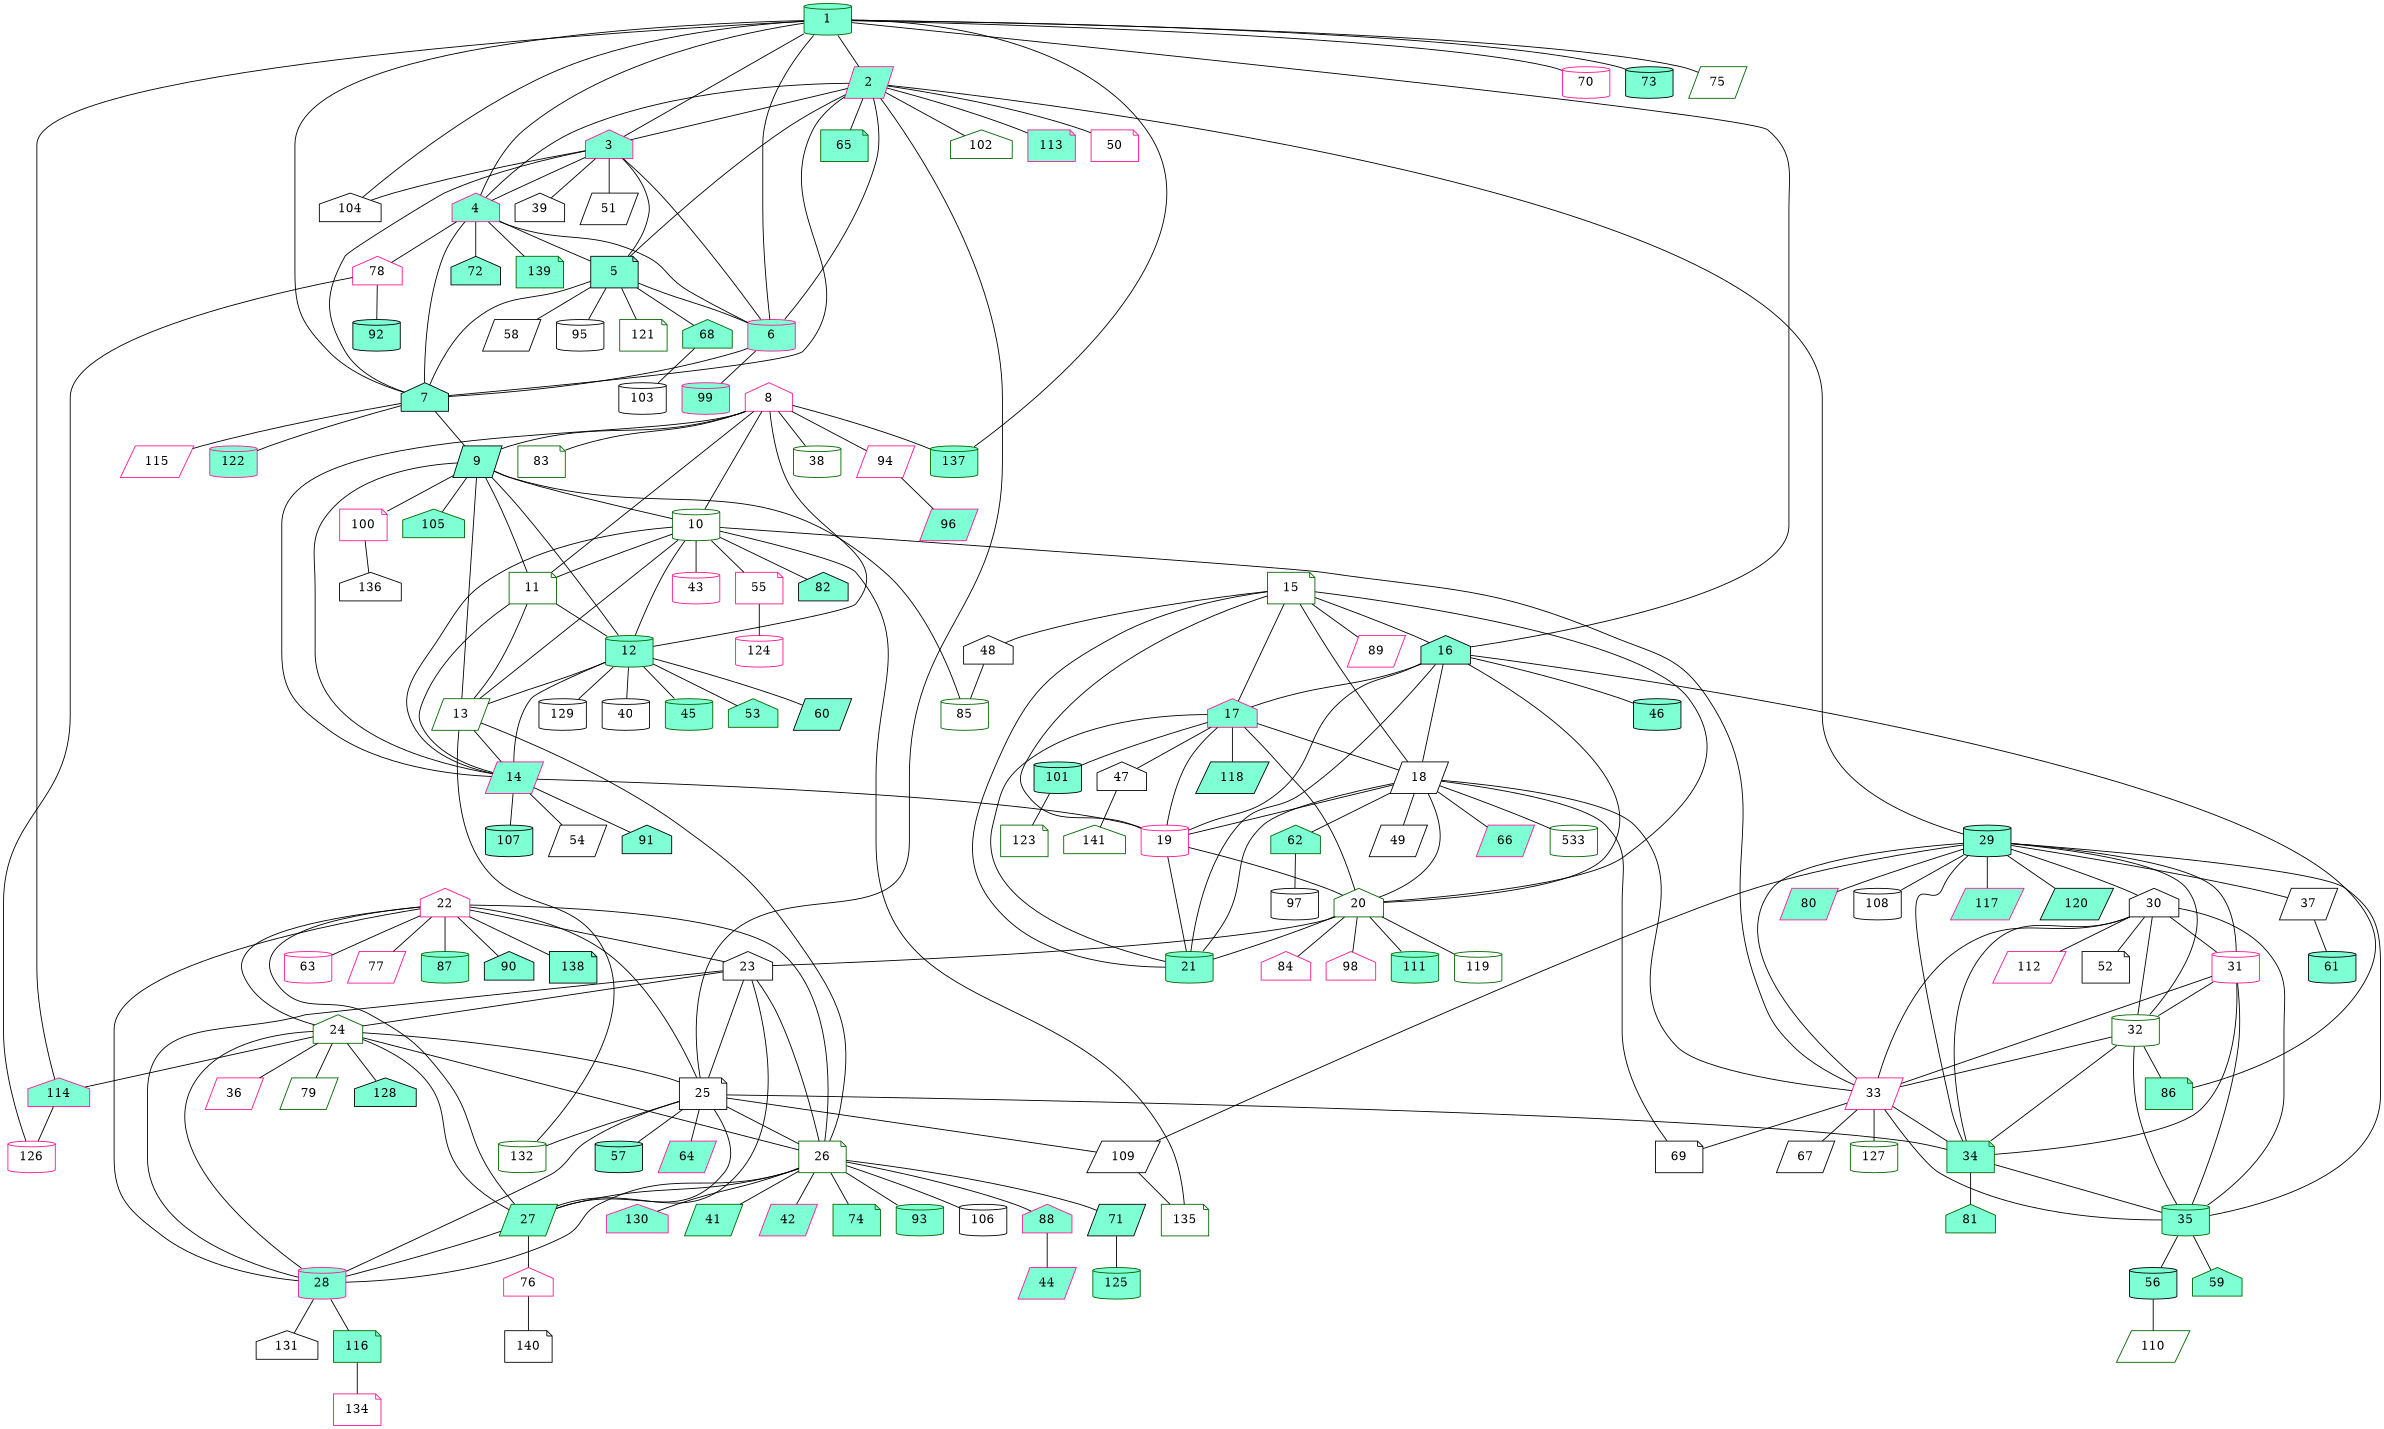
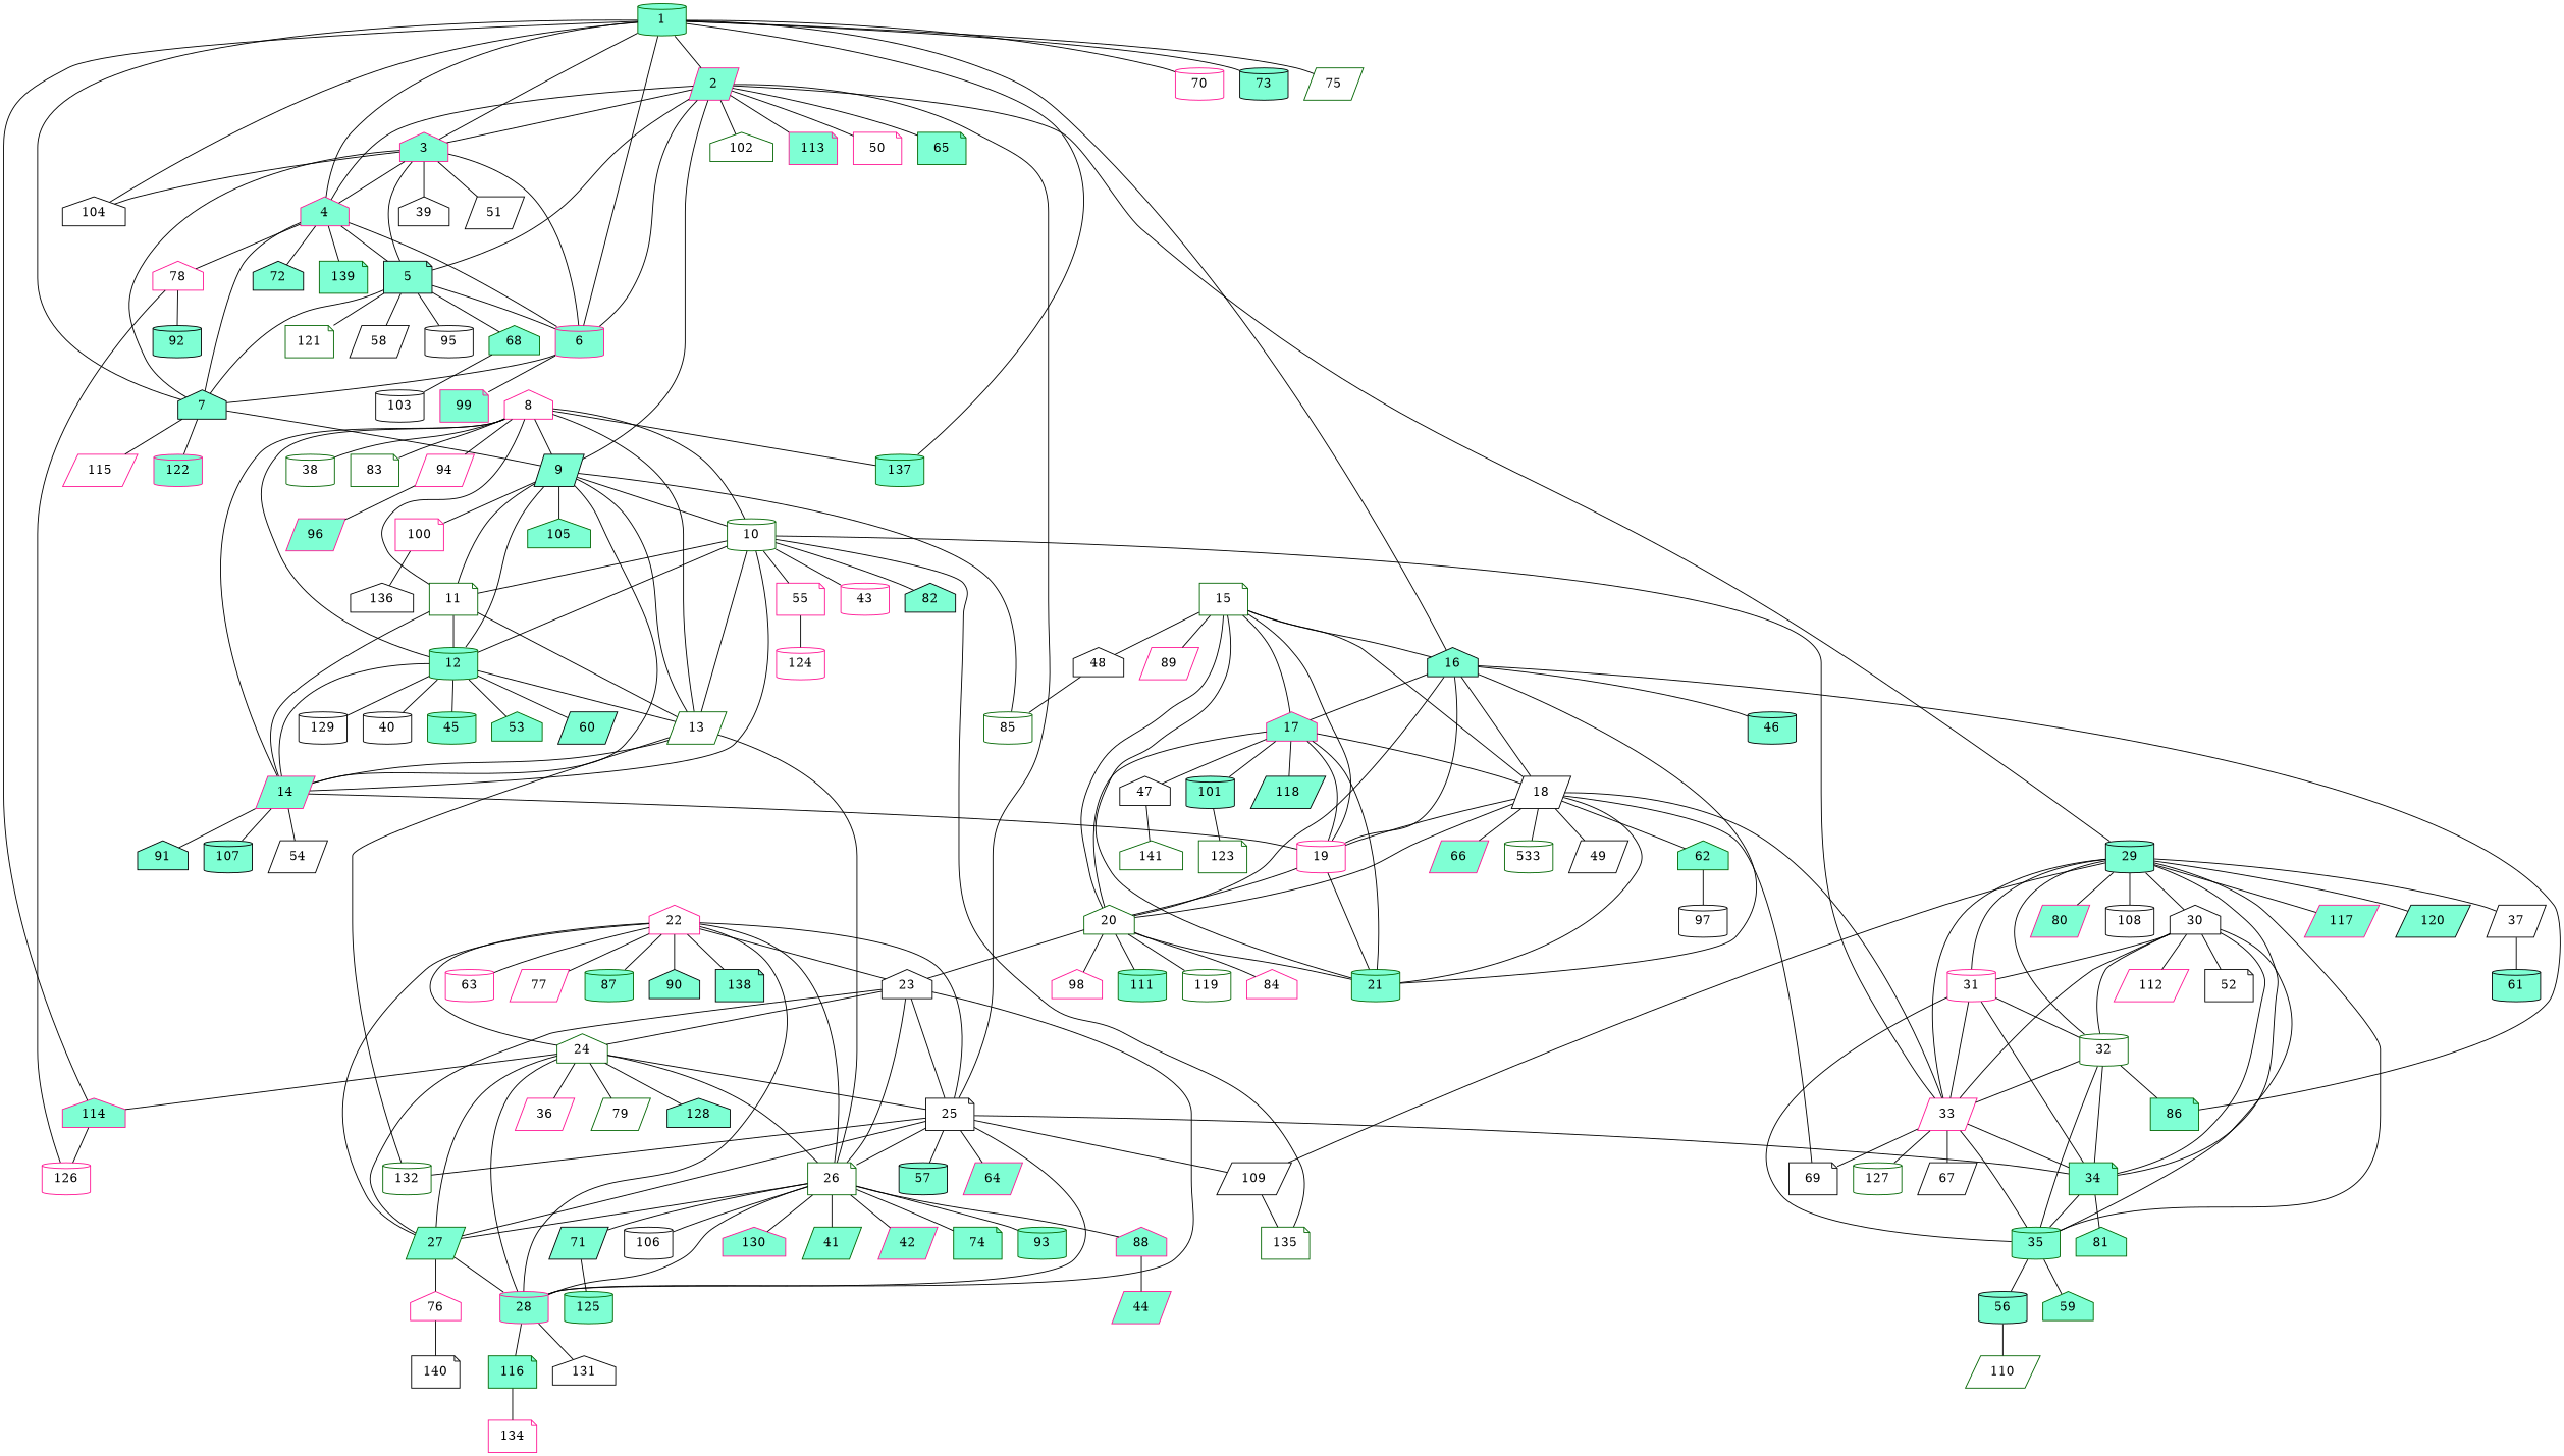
  graph {
    node [color=black fillcolor=white shape=cylinder style=filled]
    1 [color=darkgreen fillcolor=aquamarine]
    2 [color=deeppink fillcolor=aquamarine shape=parallelogram]
    3 [color=deeppink fillcolor=aquamarine shape=house]
    4 [color=deeppink fillcolor=aquamarine shape=house]
    6 [color=deeppink fillcolor=aquamarine]
    7 [fillcolor=aquamarine shape=house]
    16 [fillcolor=aquamarine shape=house]
    70 [color=deeppink]
    73 [fillcolor=aquamarine]
    75 [color=darkgreen shape=parallelogram]
    114 [color=deeppink fillcolor=aquamarine shape=house]
    137 [color=darkgreen fillcolor=aquamarine]
    104 [shape=house]
    5 [fillcolor=aquamarine shape=note]
    25 [shape=note]
    29 [fillcolor=aquamarine]
    50 [color=deeppink shape=note]
    65 [color=darkgreen fillcolor=aquamarine shape=note]
    102 [color=darkgreen shape=house]
    113 [color=deeppink fillcolor=aquamarine shape=note]
    39 [shape=house]
    51 [shape=parallelogram]
    72 [fillcolor=aquamarine shape=house]
    78 [color=deeppink shape=house]
    139 [color=darkgreen fillcolor=aquamarine shape=note]
    58 [shape=parallelogram]
    68 [color=darkgreen fillcolor=aquamarine shape=house]
    95
    121 [color=darkgreen shape=note]
-   99 [color=deeppink fillcolor=aquamarine]
+   99 [color=deeppink fillcolor=aquamarine shape=note]
    9 [fillcolor=aquamarine shape=parallelogram]
    115 [color=deeppink shape=parallelogram]
    122 [color=deeppink fillcolor=aquamarine]
    19 [color=deeppink]
    17 [color=deeppink fillcolor=aquamarine shape=house]
    18 [shape=parallelogram]
    20 [color=darkgreen shape=house]
    21 [color=darkgreen fillcolor=aquamarine]
    46 [fillcolor=aquamarine]
    86 [color=darkgreen fillcolor=aquamarine shape=note]
    126 [color=deeppink]
    26 [color=darkgreen shape=note]
    132 [color=darkgreen]
    27 [color=darkgreen fillcolor=aquamarine shape=parallelogram]
    28 [color=deeppink fillcolor=aquamarine]
    34 [color=darkgreen fillcolor=aquamarine shape=note]
    57 [fillcolor=aquamarine]
    64 [color=deeppink fillcolor=aquamarine shape=parallelogram]
    109 [shape=parallelogram]
    33 [color=deeppink shape=parallelogram]
    30 [shape=house]
    31 [color=deeppink]
    32 [color=darkgreen]
    35 [color=darkgreen fillcolor=aquamarine]
    37 [shape=parallelogram]
    80 [color=deeppink fillcolor=aquamarine shape=parallelogram]
    108
    117 [color=deeppink fillcolor=aquamarine shape=parallelogram]
    120 [fillcolor=aquamarine shape=parallelogram]
    92 [fillcolor=aquamarine]
    103
    10 [color=darkgreen]
    11 [color=darkgreen shape=note]
    12 [color=darkgreen fillcolor=aquamarine]
    13 [color=darkgreen shape=parallelogram]
    14 [color=deeppink fillcolor=aquamarine shape=parallelogram]
    85 [color=darkgreen]
    100 [color=deeppink shape=note]
    105 [color=darkgreen fillcolor=aquamarine shape=house]
    8 [color=deeppink shape=house]
    38 [color=darkgreen]
    83 [color=darkgreen shape=note]
    94 [color=deeppink shape=parallelogram]
    43 [color=deeppink]
    55 [color=deeppink shape=note]
    82 [fillcolor=aquamarine shape=house]
    135 [color=darkgreen shape=note]
    40
    45 [color=darkgreen fillcolor=aquamarine]
    53 [color=darkgreen fillcolor=aquamarine shape=house]
    60 [fillcolor=aquamarine shape=parallelogram]
    129
    54 [shape=parallelogram]
    91 [fillcolor=aquamarine shape=house]
    107 [fillcolor=aquamarine]
    96 [color=deeppink fillcolor=aquamarine shape=parallelogram]
    136 [shape=house]
    69 [shape=note]
    67 [shape=parallelogram]
    127 [color=darkgreen]
    124 [color=deeppink]
    41 [color=darkgreen fillcolor=aquamarine shape=parallelogram]
    42 [color=deeppink fillcolor=aquamarine shape=parallelogram]
    71 [fillcolor=aquamarine shape=parallelogram]
    74 [color=darkgreen fillcolor=aquamarine shape=note]
    88 [color=deeppink fillcolor=aquamarine shape=house]
    93 [color=darkgreen fillcolor=aquamarine]
    106
    130 [color=deeppink fillcolor=aquamarine shape=house]
    15 [color=darkgreen shape=note]
    48 [shape=house]
    89 [color=deeppink shape=parallelogram]
    47 [shape=house]
    101 [fillcolor=aquamarine]
    118 [fillcolor=aquamarine shape=parallelogram]
    49 [shape=parallelogram]
    62 [color=darkgreen fillcolor=aquamarine shape=house]
    66 [color=deeppink fillcolor=aquamarine shape=parallelogram]
    n109 [color=darkgreen label=533]
    23 [shape=house]
    84 [color=deeppink shape=house]
    98 [color=deeppink shape=house]
    111 [color=darkgreen fillcolor=aquamarine]
    119 [color=darkgreen]
    141 [color=darkgreen shape=house]
    123 [color=darkgreen shape=note]
    97
    24 [color=darkgreen shape=house]
    22 [color=deeppink shape=house]
    63 [color=deeppink]
    77 [color=deeppink shape=parallelogram]
    87 [color=darkgreen fillcolor=aquamarine]
    90 [fillcolor=aquamarine shape=house]
    138 [fillcolor=aquamarine shape=note]
    36 [color=deeppink shape=parallelogram]
    79 [color=darkgreen shape=parallelogram]
    128 [fillcolor=aquamarine shape=house]
    76 [color=deeppink shape=house]
    116 [color=darkgreen fillcolor=aquamarine shape=note]
    131 [shape=house]
    81 [color=darkgreen fillcolor=aquamarine shape=house]
    44 [color=deeppink fillcolor=aquamarine shape=parallelogram]
    125 [color=darkgreen fillcolor=aquamarine]
    140 [shape=note]
    134 [color=deeppink shape=note]
    52 [shape=note]
    112 [color=deeppink shape=parallelogram]
    56 [fillcolor=aquamarine]
    59 [color=darkgreen fillcolor=aquamarine shape=house]
    61 [fillcolor=aquamarine]
    110 [color=darkgreen shape=parallelogram]
    1 -- 2
    1 -- 3
    1 -- 4
    1 -- 6
    1 -- 7
    1 -- 16
    1 -- 70
    1 -- 73
    1 -- 75
    1 -- 114
    1 -- 137
    1 -- 104
    2 -- 3
    2 -- 4
    2 -- 6
-   2 -- 7
+   2 -- 9
    2 -- 5
    2 -- 25
    2 -- 29
    2 -- 50
    2 -- 65
    2 -- 102
    2 -- 113
    3 -- 4
    3 -- 6
    3 -- 7
    3 -- 104
    3 -- 5
    3 -- 39
    3 -- 51
    4 -- 6
    4 -- 7
    4 -- 5
    4 -- 72
    4 -- 78
    4 -- 139
    6 -- 7
    6 -- 99
    7 -- 9
    7 -- 115
    7 -- 122
    16 -- 19
    16 -- 17
    16 -- 18
    16 -- 20
    16 -- 21
    16 -- 46
    16 -- 86
    114 -- 126
    5 -- 6
    5 -- 7
    5 -- 58
    5 -- 68
    5 -- 95
    5 -- 121
    25 -- 26
    25 -- 132
    25 -- 27
    25 -- 28
    25 -- 34
    25 -- 57
    25 -- 64
    25 -- 109
    29 -- 34
    29 -- 109
    29 -- 33
    29 -- 30
    29 -- 31
    29 -- 32
    29 -- 35
    29 -- 37
    29 -- 80
    29 -- 108
    29 -- 117
    29 -- 120
    78 -- 126
    78 -- 92
    68 -- 103
    9 -- 10
    9 -- 11
    9 -- 12
    9 -- 13
    9 -- 14
    9 -- 85
    9 -- 100
    9 -- 105
    19 -- 20
    19 -- 21
    17 -- 19
    17 -- 18
    17 -- 20
    17 -- 21
    17 -- 47
    17 -- 101
    17 -- 118
    18 -- 19
    18 -- 20
    18 -- 21
    18 -- 33
    18 -- 69
    18 -- 49
    18 -- 62
    18 -- 66
    18 -- n109
    20 -- 21
    20 -- 23
    20 -- 84
    20 -- 98
    20 -- 111
    20 -- 119
    26 -- 27
    26 -- 28
    26 -- 41
    26 -- 42
    26 -- 71
    26 -- 74
    26 -- 88
    26 -- 93
    26 -- 106
    26 -- 130
    27 -- 28
    27 -- 76
    28 -- 116
    28 -- 131
    34 -- 35
    34 -- 81
    109 -- 135
    33 -- 34
    33 -- 35
    33 -- 69
    33 -- 67
    33 -- 127
    30 -- 34
    30 -- 33
    30 -- 31
    30 -- 32
    30 -- 35
    30 -- 52
    30 -- 112
    31 -- 34
    31 -- 33
    31 -- 32
    31 -- 35
    32 -- 86
    32 -- 34
    32 -- 33
    32 -- 35
    35 -- 56
    35 -- 59
    37 -- 61
    10 -- 33
    10 -- 11
    10 -- 12
    10 -- 13
    10 -- 14
    10 -- 43
    10 -- 55
    10 -- 82
    10 -- 135
    11 -- 12
    11 -- 13
    11 -- 14
    12 -- 13
    12 -- 14
    12 -- 40
    12 -- 45
    12 -- 53
    12 -- 60
    12 -- 129
    13 -- 26
    13 -- 132
    13 -- 14
    14 -- 19
    14 -- 54
    14 -- 91
    14 -- 107
    100 -- 136
    8 -- 137
    8 -- 9
    8 -- 10
    8 -- 11
    8 -- 12
+   8 -- 13
    8 -- 14
    8 -- 38
    8 -- 83
    8 -- 94
    94 -- 96
    55 -- 124
    71 -- 125
    88 -- 44
    15 -- 16
    15 -- 19
    15 -- 17
    15 -- 18
    15 -- 20
    15 -- 21
    15 -- 48
    15 -- 89
    48 -- 85
    47 -- 141
    101 -- 123
    62 -- 97
    23 -- 25
    23 -- 26
    23 -- 27
    23 -- 28
    23 -- 24
    24 -- 114
    24 -- 25
    24 -- 26
    24 -- 27
    24 -- 28
    24 -- 36
    24 -- 79
    24 -- 128
    22 -- 25
    22 -- 26
    22 -- 27
    22 -- 28
    22 -- 23
    22 -- 24
    22 -- 63
    22 -- 77
    22 -- 87
    22 -- 90
    22 -- 138
    76 -- 140
    116 -- 134
    56 -- 110
  }
